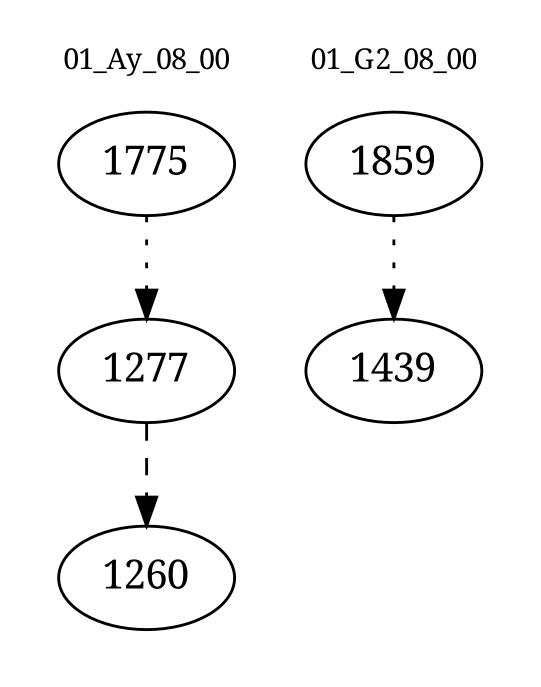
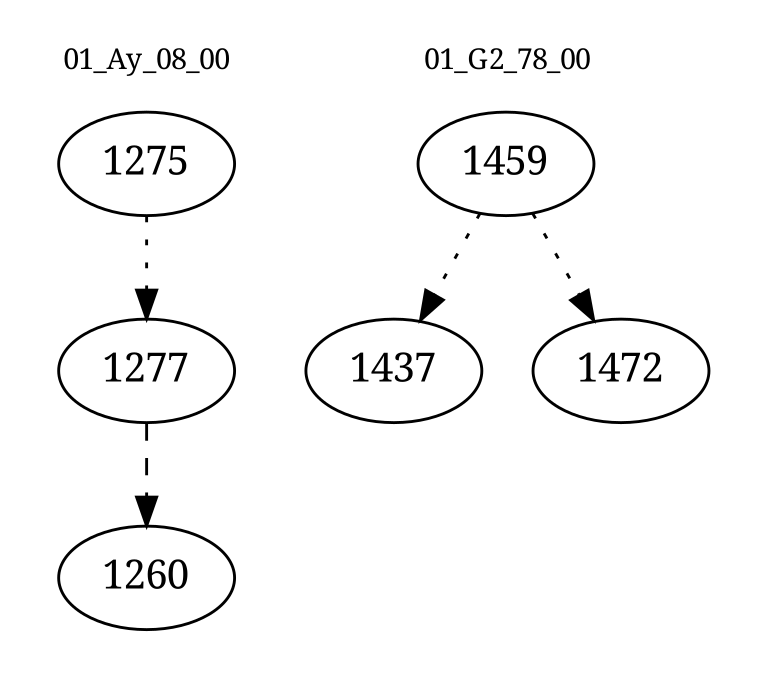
  digraph {
    fontname="Noto Serif"
    node [color=black fontname="Noto Serif"]
    edge [color=black fontname="Noto Serif" style=dotted]
-   n1 [label=1775]
+   n1 [label=1275]
    n2 [label=1260]
    n3 [label=1277]
-   n4 [label=1859]
-   n5 [label=1439]
+   n4 [label=1459]
+   n5 [label=1437]
+   n6 [label=1472]
    subgraph cluster_1 {
      color=white
      fontsize=10
      label="01_Ay_08_00"
      n1
      n2
      n3
    }
    subgraph cluster_2 {
      color=white
      fontsize=10
-     label="01_G2_08_00"
+     label="01_G2_78_00"
      n4
      n5
+     n6
    }
    n1 -> n3
    n3 -> n2 [style=dashed]
    n4 -> n5
+   n4 -> n6
  }
